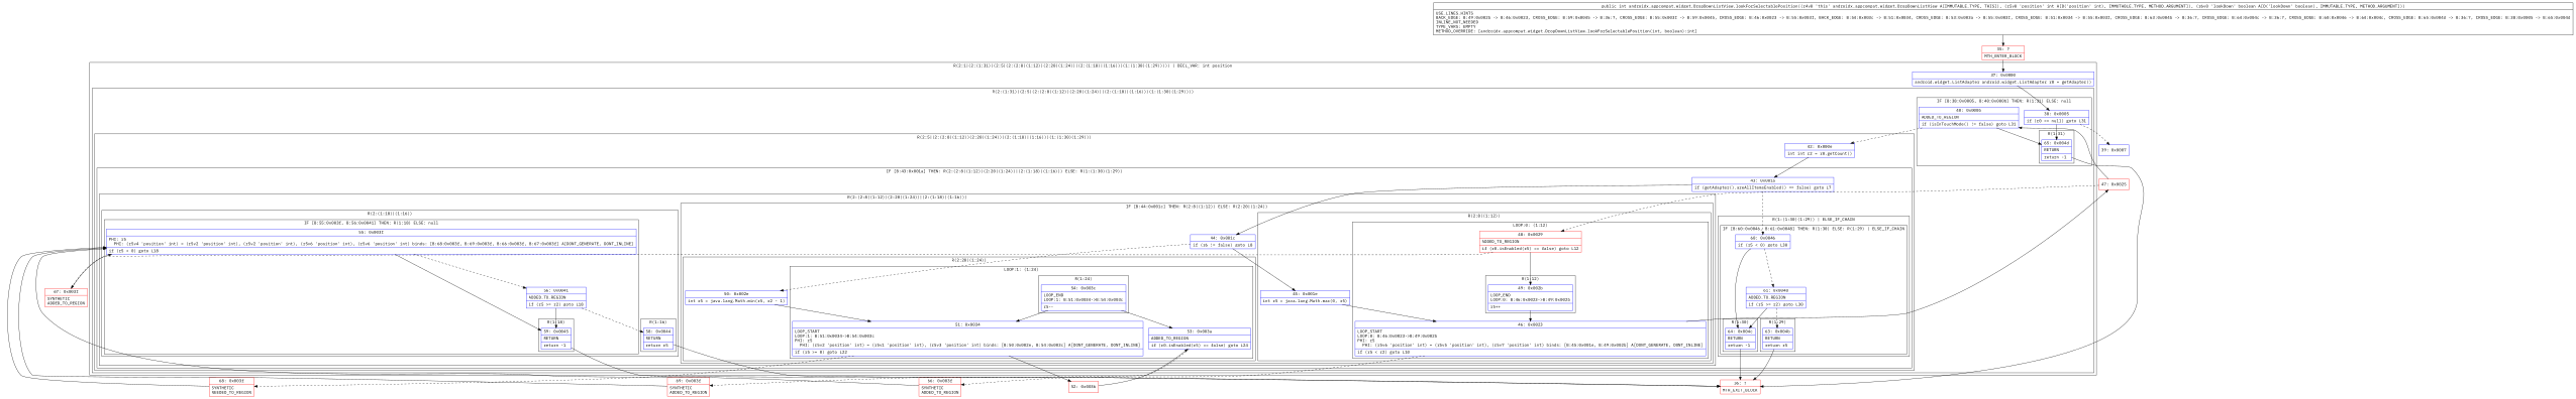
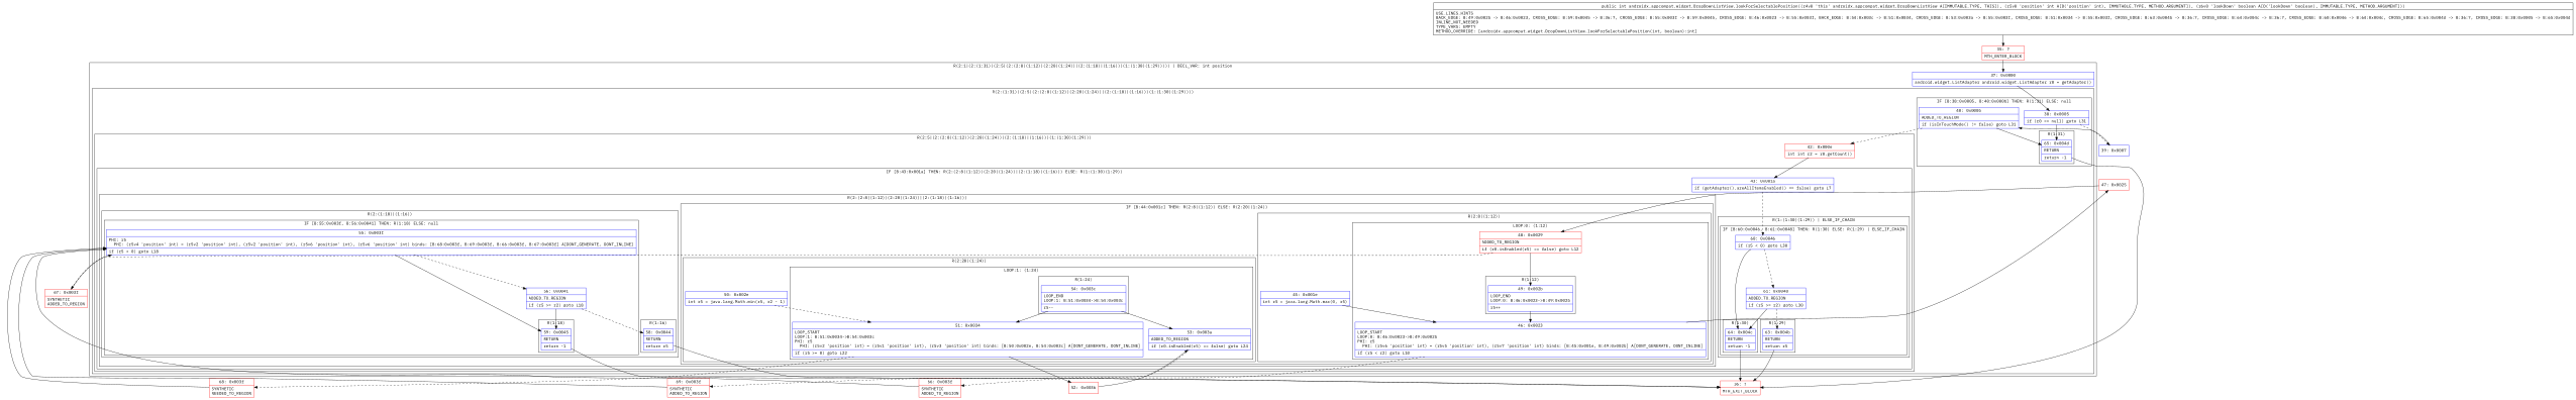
  digraph {
    fontname="IBM Plex Mono"
    node [color=blue fontname="IBM Plex Mono" shape=record]
    edge [fontname="IBM Plex Mono"]
    n1 [label="{65\:\ 0x004d|RETURN\l|return \-1\l}"]
    n2 [label="{38\:\ 0x0005|if (r0 == null) goto L31\l}"]
    n3 [label="{40\:\ 0x000b|ADDED_TO_REGION\l|if (isInTouchMode() != false) goto L31\l}"]
    n4 [label="{49\:\ 0x002b|LOOP_END\lLOOP:0: B:46:0x0023\-\>B:49:0x002b\l|r5++\l}"]
    n5 [label="{46\:\ 0x0023|LOOP_START\lLOOP:0: B:46:0x0023\-\>B:49:0x002b\lPHI: r5 \l  PHI: (r5v6 'position' int) = (r5v5 'position' int), (r5v7 'position' int) binds: [B:45:0x001e, B:49:0x002b] A[DONT_GENERATE, DONT_INLINE]\l|if (r5 \< r2) goto L10\l}"]
    n6 [color=red label="{48\:\ 0x0029|ADDED_TO_REGION\l|if (r0.isEnabled(r5) == false) goto L12\l}"]
    n7 [label="{45\:\ 0x001e|int r5 = java.lang.Math.max(0, r5)\l}"]
    n8 [label="{54\:\ 0x003c|LOOP_END\lLOOP:1: B:51:0x0034\-\>B:54:0x003c\l|r5\-\-\l}"]
    n9 [label="{51\:\ 0x0034|LOOP_START\lLOOP:1: B:51:0x0034\-\>B:54:0x003c\lPHI: r5 \l  PHI: (r5v2 'position' int) = (r5v1 'position' int), (r5v3 'position' int) binds: [B:50:0x002e, B:54:0x003c] A[DONT_GENERATE, DONT_INLINE]\l|if (r5 \>= 0) goto L22\l}"]
    n10 [label="{53\:\ 0x003a|ADDED_TO_REGION\l|if (r0.isEnabled(r5) == false) goto L24\l}"]
    n11 [label="{50\:\ 0x002e|int r5 = java.lang.Math.min(r5, r2 \- 1)\l}"]
-   n12 [label="{44\:\ 0x001c|if (r6 != false) goto L8\l}"]
    n13 [label="{59\:\ 0x0045|RETURN\l|return \-1\l}"]
    n14 [label="{55\:\ 0x003f|PHI: r5 \l  PHI: (r5v4 'position' int) = (r5v2 'position' int), (r5v2 'position' int), (r5v6 'position' int), (r5v6 'position' int) binds: [B:68:0x003f, B:69:0x003f, B:66:0x003f, B:67:0x003f] A[DONT_GENERATE, DONT_INLINE]\l|if (r5 \< 0) goto L18\l}"]
    n15 [label="{56\:\ 0x0041|ADDED_TO_REGION\l|if (r5 \>= r2) goto L18\l}"]
    n16 [label="{58\:\ 0x0044|RETURN\l|return r5\l}"]
    n17 [label="{64\:\ 0x004c|RETURN\l|return \-1\l}"]
    n18 [label="{63\:\ 0x004b|RETURN\l|return r5\l}"]
    n19 [label="{60\:\ 0x0046|if (r5 \< 0) goto L30\l}"]
    n20 [label="{61\:\ 0x0048|ADDED_TO_REGION\l|if (r5 \>= r2) goto L30\l}"]
    n21 [label="{43\:\ 0x001a|if (getAdapter().areAllItemsEnabled() == false) goto L7\l}"]
-   n22 [label="{42\:\ 0x000e|int int r2 = r0.getCount()\l}"]
+   n22 [color=red label="{42\:\ 0x000e|int int r2 = r0.getCount()\l}"]
    n23 [label="{37\:\ 0x0000|android.widget.ListAdapter android.widget.ListAdapter r0 = getAdapter()\l}"]
    n24 [color=red label="{36\:\ ?|MTH_EXIT_BLOCK\l}"]
    n25 [label="{39\:\ 0x0007}"]
    n26 [color=red label="{47\:\ 0x0025}"]
    n27 [color=red label="{66\:\ 0x003f|SYNTHETIC\lADDED_TO_REGION\l}"]
    n28 [color=red label="{67\:\ 0x003f|SYNTHETIC\lADDED_TO_REGION\l}"]
    n29 [color=red label="{52\:\ 0x0036}"]
    n30 [color=red label="{68\:\ 0x003f|SYNTHETIC\lNEEDED_TO_REGION\l}"]
    n31 [color=red label="{69\:\ 0x003f|SYNTHETIC\lADDED_TO_REGION\l}"]
    n32 [color=red label="{35\:\ ?|MTH_ENTER_BLOCK\l}"]
    n33 [label="{public int androidx.appcompat.widget.DropDownListView.lookForSelectablePosition((r4v0 'this' androidx.appcompat.widget.DropDownListView A[IMMUTABLE_TYPE, THIS]), (r5v0 'position' int A[D('position' int), IMMUTABLE_TYPE, METHOD_ARGUMENT]), (r6v0 'lookDown' boolean A[D('lookDown' boolean), IMMUTABLE_TYPE, METHOD_ARGUMENT]))  | USE_LINES_HINTS\lBACK_EDGE: B:49:0x002b \-\> B:46:0x0023, CROSS_EDGE: B:59:0x0045 \-\> B:36:?, CROSS_EDGE: B:55:0x003f \-\> B:59:0x0045, CROSS_EDGE: B:46:0x0023 \-\> B:55:0x003f, BACK_EDGE: B:54:0x003c \-\> B:51:0x0034, CROSS_EDGE: B:53:0x003a \-\> B:55:0x003f, CROSS_EDGE: B:51:0x0034 \-\> B:55:0x003f, CROSS_EDGE: B:63:0x004b \-\> B:36:?, CROSS_EDGE: B:64:0x004c \-\> B:36:?, CROSS_EDGE: B:60:0x0046 \-\> B:64:0x004c, CROSS_EDGE: B:65:0x004d \-\> B:36:?, CROSS_EDGE: B:38:0x0005 \-\> B:65:0x004d\lINLINE_NOT_NEEDED\lTYPE_VARS: EMPTY\lMETHOD_OVERRIDE: [androidx.appcompat.widget.DropDownListView.lookForSelectablePosition(int, boolean):int]\l}" color=""]
    subgraph cluster_1 {
      label="R(2:1|(2:(1:31)|(2:5|(2:(2:8|(1:12))(2:20|(1:24))|(2:(1:18)|(1:16)))(1:(1:30)(1:29))))) | DECL_VAR: int position\l"
      n23
      subgraph cluster_2 {
        label="R(2:(1:31)|(2:5|(2:(2:8|(1:12))(2:20|(1:24))|(2:(1:18)|(1:16)))(1:(1:30)(1:29))))"
        subgraph cluster_3 {
          label="IF [B:38:0x0005, B:40:0x000b] THEN: R(1:31) ELSE: null"
          n2
          n3
          subgraph cluster_4 {
            label="R(1:31)"
            n1
          }
        }
        subgraph cluster_5 {
          label="R(2:5|(2:(2:8|(1:12))(2:20|(1:24))|(2:(1:18)|(1:16)))(1:(1:30)(1:29)))"
          n22
          subgraph cluster_6 {
            label="IF [B:43:0x001a] THEN: R(2:(2:8|(1:12))(2:20|(1:24))|(2:(1:18)|(1:16))) ELSE: R(1:(1:30)(1:29))"
            n21
            subgraph cluster_7 {
              label="R(2:(2:8|(1:12))(2:20|(1:24))|(2:(1:18)|(1:16)))"
              subgraph cluster_8 {
                label="IF [B:44:0x001c] THEN: R(2:8|(1:12)) ELSE: R(2:20|(1:24))"
-               n12
                subgraph cluster_9 {
                  label="R(2:8|(1:12))"
                  n7
                  subgraph cluster_10 {
                    label="LOOP:0: (1:12)"
                    n5
                    n6
                    subgraph cluster_11 {
                      label="R(1:12)"
                      n4
                    }
                  }
                }
                subgraph cluster_12 {
                  label="R(2:20|(1:24))"
                  n11
                  subgraph cluster_13 {
                    label="LOOP:1: (1:24)"
                    n9
                    n10
                    subgraph cluster_14 {
                      label="R(1:24)"
                      n8
                    }
                  }
                }
              }
              subgraph cluster_15 {
                label="R(2:(1:18)|(1:16))"
                subgraph cluster_16 {
                  label="IF [B:55:0x003f, B:56:0x0041] THEN: R(1:18) ELSE: null"
                  n14
                  n15
                  subgraph cluster_17 {
                    label="R(1:18)"
                    n13
                  }
                }
                subgraph cluster_18 {
                  label="R(1:16)"
                  n16
                }
              }
            }
            subgraph cluster_19 {
              label="R(1:(1:30)(1:29)) | ELSE_IF_CHAIN\l"
              subgraph cluster_20 {
                label="IF [B:60:0x0046, B:61:0x0048] THEN: R(1:30) ELSE: R(1:29) | ELSE_IF_CHAIN\l"
                n19
                n20
                subgraph cluster_21 {
                  label="R(1:30)"
                  n17
                }
                subgraph cluster_22 {
                  label="R(1:29)"
                  n18
                }
              }
            }
          }
        }
      }
    }
    n1 -> n24
    n2 -> n1
    n2 -> n25 [style=dashed]
    n3 -> n1
    n3 -> n22 [style=dashed]
    n4 -> n5
    n5 -> n26
    n5 -> n27 [style=dashed]
    n6 -> n4
    n6 -> n28 [style=dashed]
    n7 -> n5
    n8 -> n9
    n8 -> n10
    n9 -> n29
    n9 -> n30 [style=dashed]
    n10 -> n31 [style=dashed]
-   n11 -> n9
-   n12 -> n7
-   n12 -> n11 [style=dashed]
+   n11 -> n9 [style=dashed]
    n13 -> n24
    n14 -> n13
    n14 -> n15 [style=dashed]
    n15 -> n13
    n15 -> n16 [style=dashed]
    n16 -> n24
    n17 -> n24
    n18 -> n24
    n19 -> n17
    n19 -> n20 [style=dashed]
    n20 -> n17
    n20 -> n18 [style=dashed]
-   n21 -> n12
    n21 -> n19 [style=dashed]
    n22 -> n21
    n23 -> n2
-   n26 -> n3
-   n26 -> n6 [style=dashed]
+   n25 -> n3
+   n26 -> n6
    n27 -> n14
    n28 -> n14
    n29 -> n10
    n30 -> n14
    n31 -> n14
    n32 -> n23
    n33 -> n32
  }
